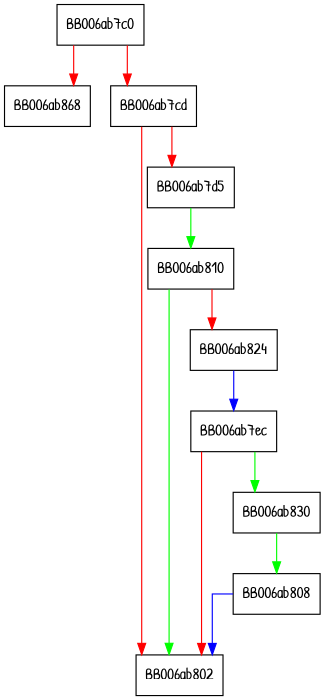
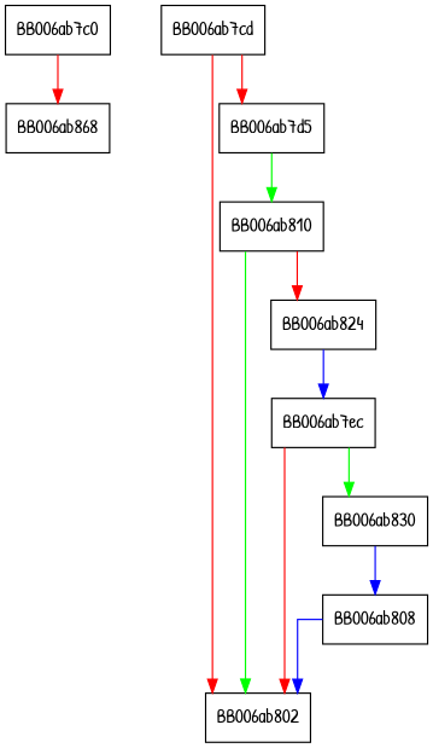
  digraph {
    fontname="Patrick Hand"
    splines=ortho
    node [fontname="Patrick Hand" shape=box]
    edge [color=red fontname="Patrick Hand"]
    BB006ab7c0
    BB006ab868
    BB006ab7cd
    BB006ab802
    BB006ab7d5
    BB006ab810
    BB006ab808
    BB006ab824
    BB006ab7ec
    BB006ab830
    BB006ab7c0 -> BB006ab868
-   BB006ab7c0 -> BB006ab7cd
    BB006ab7cd -> BB006ab802
    BB006ab7cd -> BB006ab7d5
    BB006ab7d5 -> BB006ab810 [color=green]
    BB006ab810 -> BB006ab802 [color=green]
    BB006ab810 -> BB006ab824
    BB006ab808 -> BB006ab802 [color=blue]
    BB006ab824 -> BB006ab7ec [color=blue]
    BB006ab7ec -> BB006ab802
    BB006ab7ec -> BB006ab830 [color=green]
-   BB006ab830 -> BB006ab808 [color=green]
+   BB006ab830 -> BB006ab808 [color=blue]
  }
